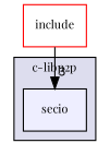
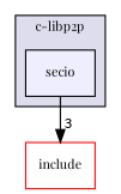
  digraph {
    compound=true
    fontname="Playfair Display"
    node [fontname="Playfair Display" fontsize=10 shape=box style=filled]
    n1 [fillcolor="#eeeeff" label=secio pencolor=black]
    n2 [color=red fillcolor=white label=include]
    subgraph cluster_1 {
      bgcolor="#ddddee"
      fontsize=10
      label="c-libp2p"
      pencolor=black
      n1
    }
-   n2 -> n1 [headlabel=3 labeldistance=1.5 labelfontname=Helvetica labelfontsize=10 fontname="Playfair Display"]
+   n1 -> n2 [headlabel=3 labeldistance=1.5 labelfontname=Helvetica labelfontsize=10 fontname="Playfair Display"]
  }
